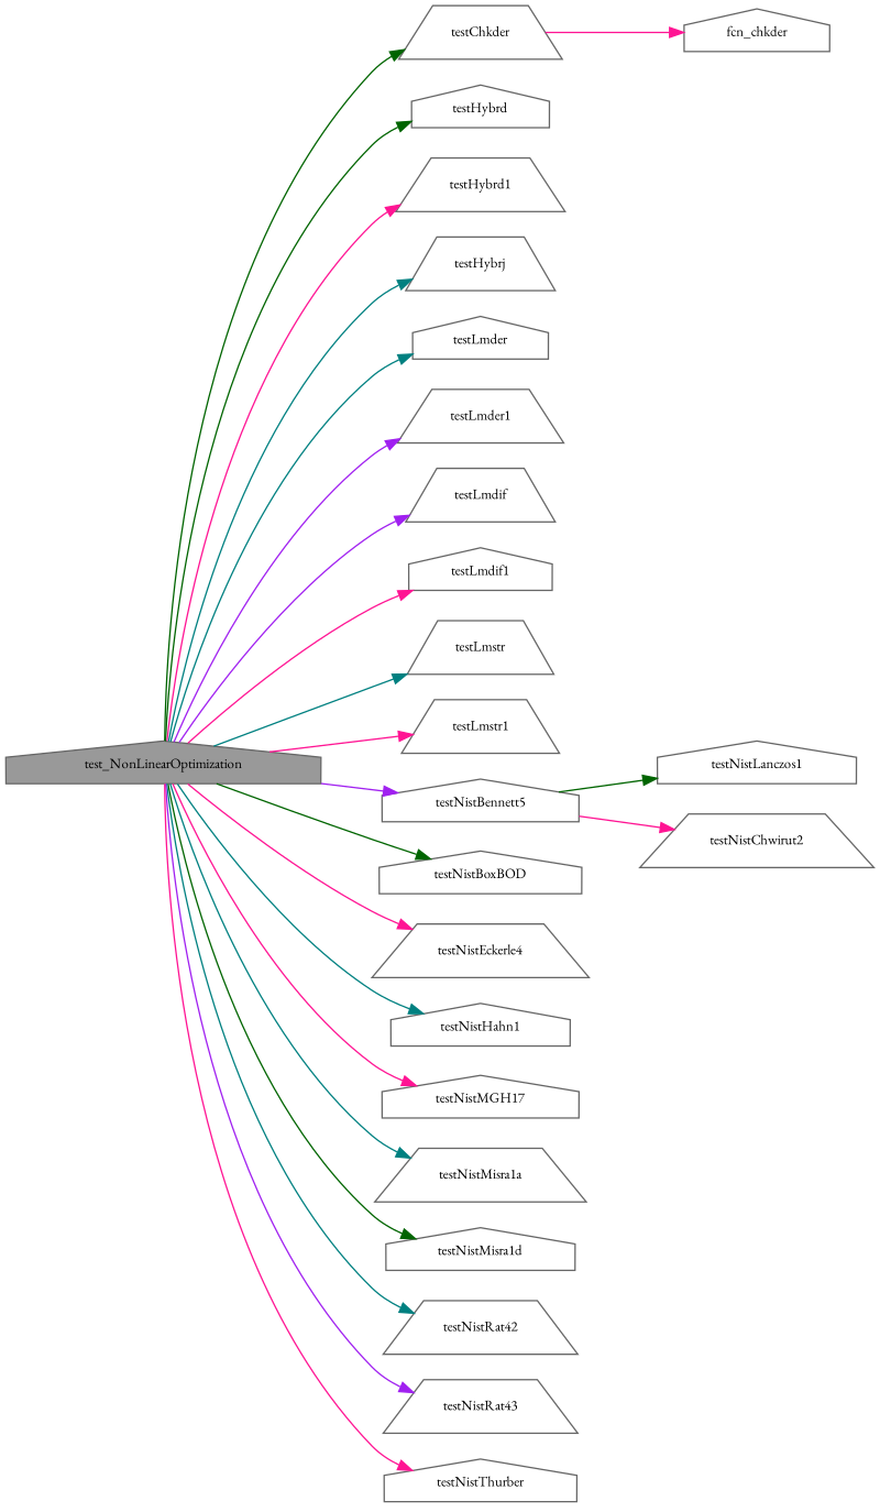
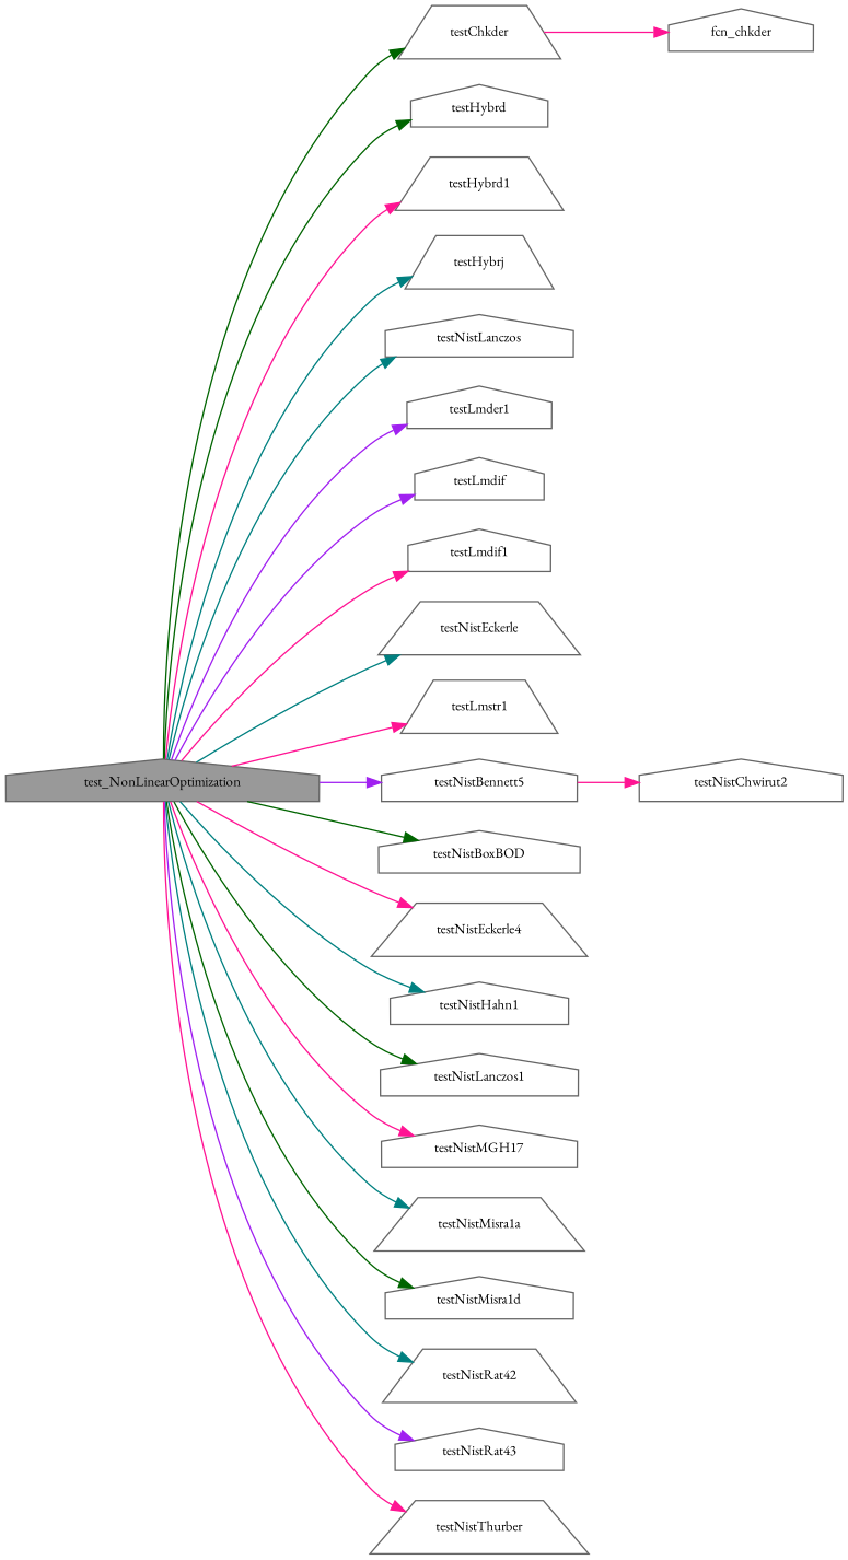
  digraph {
    fontname="EB Garamond"
    rankdir=LR
    node [color=grey40 fillcolor=white fontname="EB Garamond" fontsize=10 shape=house style=filled]
    edge [color=deeppink fontname="EB Garamond" fontsize=10 labelfontname=Helvetica labelfontsize=10 style=solid]
    n1 [color=gray40 fillcolor=grey60 fontcolor=black height=0.2 label=test_NonLinearOptimization width=0.4]
    n2 [height=0.2 label=testChkder shape=trapezium width=0.4]
    n3 [height=0.2 label=testHybrd width=0.4]
    n4 [height=0.2 label=testHybrd1 shape=trapezium width=0.4]
    n5 [height=0.2 label=testHybrj shape=trapezium width=0.4]
-   n6 [height=0.2 label=testLmder width=0.4]
-   n7 [height=0.2 label=testLmder1 shape=trapezium width=0.4]
-   n8 [height=0.2 label=testLmdif shape=trapezium width=0.4]
+   n6 [height=0.2 label=testNistLanczos width=0.4]
+   n7 [height=0.2 label=testLmder1 width=0.4]
+   n8 [height=0.2 label=testLmdif width=0.4]
    n9 [height=0.2 label=testLmdif1 width=0.4]
-   n10 [height=0.2 label=testLmstr shape=trapezium width=0.4]
+   n10 [height=0.2 label=testNistEckerle shape=trapezium width=0.4]
    n11 [height=0.2 label=testLmstr1 shape=trapezium width=0.4]
    n12 [height=0.2 label=testNistBennett5 width=0.4]
    n13 [height=0.2 label=testNistBoxBOD width=0.4]
    n14 [height=0.2 label=testNistEckerle4 shape=trapezium width=0.4]
    n15 [height=0.2 label=testNistHahn1 width=0.4]
    n16 [height=0.2 label=testNistLanczos1 width=0.4]
    n17 [height=0.2 label=testNistMGH17 width=0.4]
    n18 [height=0.2 label=testNistMisra1a shape=trapezium width=0.4]
    n19 [height=0.2 label=testNistMisra1d width=0.4]
    n20 [height=0.2 label=testNistRat42 shape=trapezium width=0.4]
-   n21 [height=0.2 label=testNistRat43 shape=trapezium width=0.4]
-   n22 [height=0.2 label=testNistThurber width=0.4]
+   n21 [height=0.2 label=testNistRat43 width=0.4]
+   n22 [height=0.2 label=testNistThurber shape=trapezium width=0.4]
    n23 [height=0.2 label=fcn_chkder width=0.4]
-   n24 [height=0.2 label=testNistChwirut2 shape=trapezium width=0.4]
+   n24 [height=0.2 label=testNistChwirut2 width=0.4]
    n1 -> n2 [color=darkgreen]
    n1 -> n3 [color=darkgreen]
    n1 -> n4
    n1 -> n5 [color=teal]
    n1 -> n6 [color=teal]
    n1 -> n7 [color=purple]
    n1 -> n8 [color=purple]
    n1 -> n9
    n1 -> n10 [color=teal]
    n1 -> n11
    n1 -> n12 [color=purple]
    n1 -> n13 [color=darkgreen]
    n1 -> n14
    n1 -> n15 [color=teal]
-   n12 -> n16 [color=darkgreen]
+   n1 -> n16 [color=darkgreen]
    n1 -> n17
    n1 -> n18 [color=teal]
    n1 -> n19 [color=darkgreen]
    n1 -> n20 [color=teal]
    n1 -> n21 [color=purple]
    n1 -> n22
    n2 -> n23
    n12 -> n24
  }
